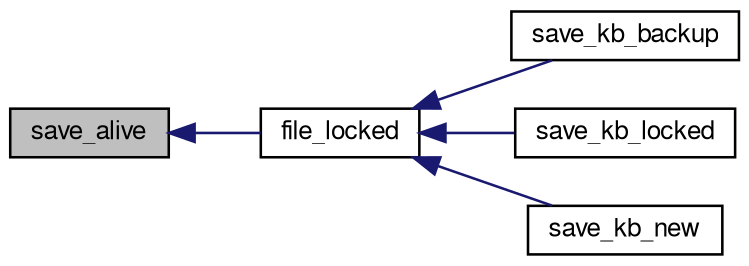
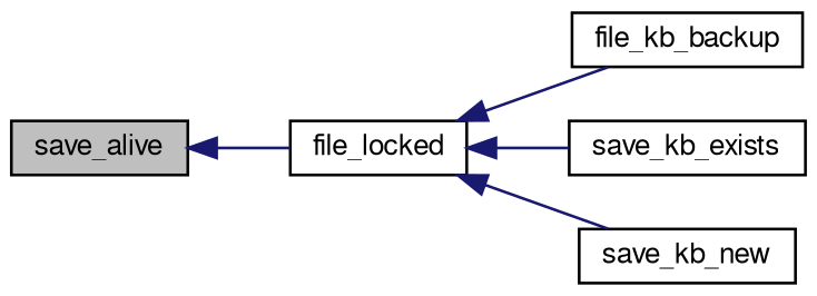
  digraph {
    rankdir=LR
    node [color=black fontname=FreeSans fontsize=10 shape=record]
    edge [color=midnightblue dir=back fontname=FreeSans fontsize=10 labelfontname=FreeSans labelfontsize=10 style=solid]
    n1 [fillcolor=grey75 fontcolor=black height=0.2 label=save_alive style=filled width=0.4]
    n2 [height=0.2 label=file_locked width=0.4]
-   n3 [height=0.2 label=save_kb_backup width=0.4]
-   n4 [height=0.2 label=save_kb_locked width=0.4]
+   n3 [height=0.2 label=file_kb_backup width=0.4]
+   n4 [height=0.2 label=save_kb_exists width=0.4]
    n5 [height=0.2 label=save_kb_new width=0.4]
    n1 -> n2
    n2 -> n3
    n2 -> n4
    n2 -> n5
  }
